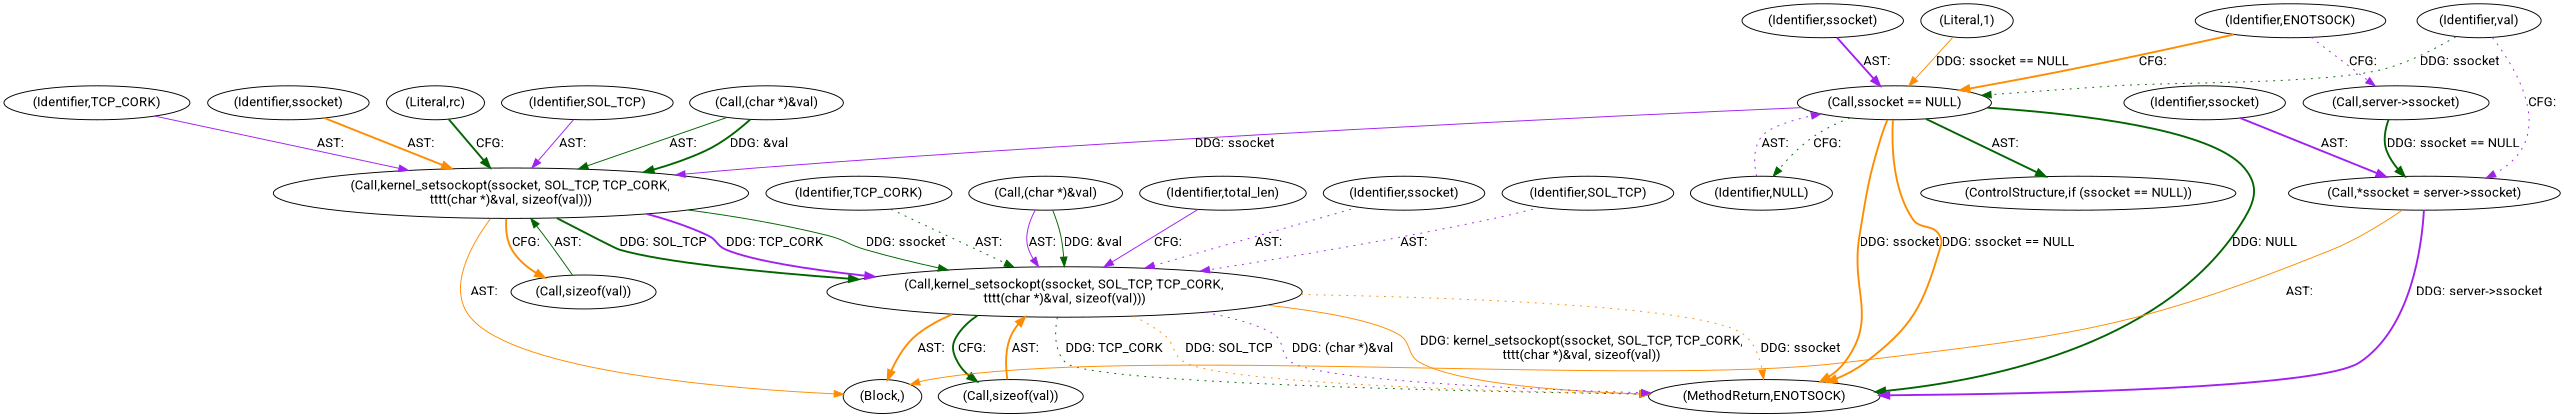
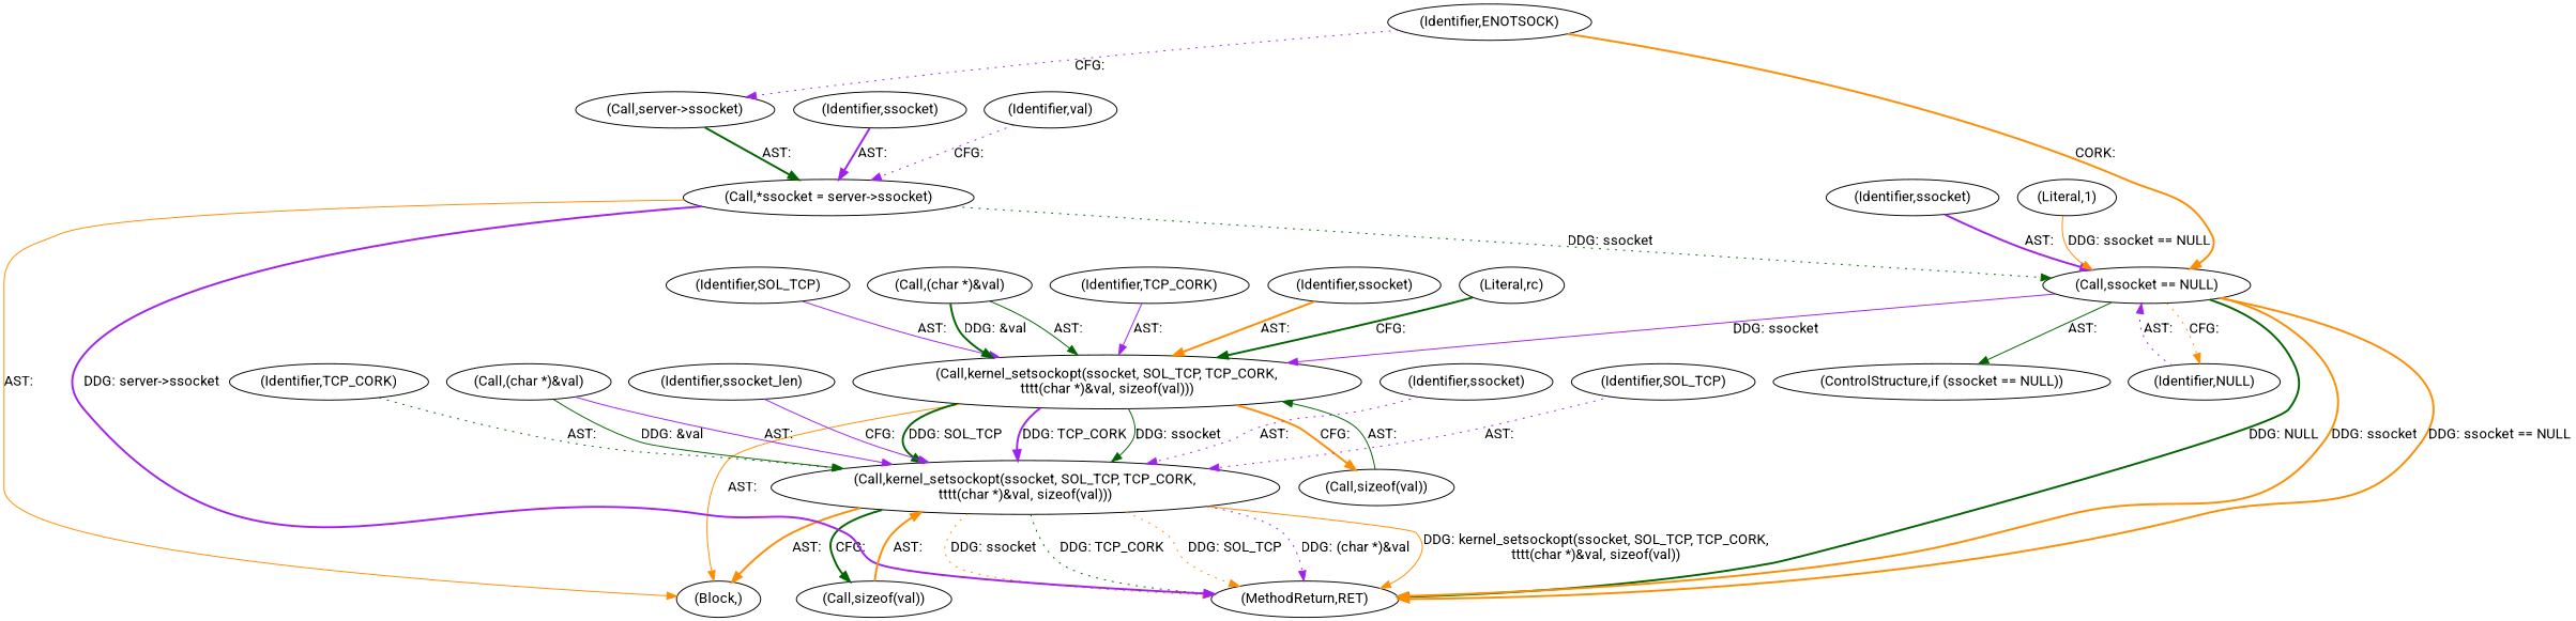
  digraph {
    fontname=Roboto
    node [fontname=Roboto]
    edge [color=purple fontname=Roboto style=bold]
    n1 [label="(Call,ssocket == NULL)"]
    n2 [label="(Call,kernel_setsockopt(ssocket, SOL_TCP, TCP_CORK,\n\t\t\t\t(char *)&val, sizeof(val)))"]
-   n3 [label="(MethodReturn,ENOTSOCK)"]
+   n3 [label="(MethodReturn,RET)"]
    n4 [label="(ControlStructure,if (ssocket == NULL))"]
    n5 [label="(Identifier,NULL)"]
    n6 [label="(Block,)"]
    n7 [label="(Call,kernel_setsockopt(ssocket, SOL_TCP, TCP_CORK,\n\t\t\t\t(char *)&val, sizeof(val)))"]
    n8 [label="(Call,sizeof(val))"]
    n9 [label="(Call,*ssocket = server->ssocket)"]
    n10 [label="(Call,server->ssocket)"]
    n11 [label="(Call,sizeof(val))"]
    n12 [label="(Identifier,TCP_CORK)"]
    n13 [label="(Call,(char *)&val)"]
-   n14 [label="(Identifier,total_len)"]
+   n14 [label="(Identifier,ssocket_len)"]
    n15 [label="(Identifier,TCP_CORK)"]
    n16 [label="(Identifier,ssocket)"]
    n17 [label="(Identifier,ssocket)"]
    n18 [label="(Identifier,ssocket)"]
    n19 [label="(Identifier,ssocket)"]
    n20 [label="(Identifier,SOL_TCP)"]
    n21 [label="(Literal,1)"]
    n22 [label="(Literal,rc)"]
    n23 [label="(Identifier,ENOTSOCK)"]
    n24 [label="(Identifier,SOL_TCP)"]
    n25 [label="(Call,(char *)&val)"]
    n26 [label="(Identifier,val)"]
    n1 -> n2 [label="DDG: ssocket" style=solid]
    n1 -> n3 [color=darkgreen label="DDG: NULL"]
    n1 -> n3 [color=darkorange label="DDG: ssocket"]
    n1 -> n3 [color=darkorange label="DDG: ssocket == NULL"]
-   n1 -> n4 [color=darkgreen label="AST: "]
-   n1 -> n5 [color=darkgreen label="CFG: " style=dotted]
+   n1 -> n4 [color=darkgreen label="AST: " style=solid]
+   n1 -> n5 [color=darkorange label="CFG: " style=dotted]
    n2 -> n6 [color=darkorange label="AST: " style=solid]
    n2 -> n7 [color=darkgreen label="DDG: ssocket" style=solid]
    n2 -> n7 [color=darkgreen label="DDG: SOL_TCP"]
    n2 -> n7 [label="DDG: TCP_CORK"]
    n2 -> n8 [color=darkorange label="CFG: "]
    n5 -> n1 [label="AST: " style=dotted]
    n7 -> n3 [color=darkorange label="DDG: kernel_setsockopt(ssocket, SOL_TCP, TCP_CORK,\n\t\t\t\t(char *)&val, sizeof(val))" style=solid]
    n7 -> n3 [color=darkorange label="DDG: ssocket" style=dotted]
    n7 -> n3 [color=darkgreen label="DDG: TCP_CORK" style=dotted]
    n7 -> n3 [color=darkorange label="DDG: SOL_TCP" style=dotted]
    n7 -> n3 [label="DDG: (char *)&val" style=dotted]
    n7 -> n6 [color=darkorange label="AST: "]
    n7 -> n11 [color=darkgreen label="CFG: "]
    n8 -> n2 [color=darkgreen label="AST: " style=solid]
-   n26 -> n1 [color=darkgreen label="DDG: ssocket" style=dotted]
+   n9 -> n1 [color=darkgreen label="DDG: ssocket" style=dotted]
    n9 -> n3 [label="DDG: server->ssocket"]
    n9 -> n6 [color=darkorange label="AST: " style=solid]
-   n10 -> n9 [color=darkgreen label="DDG: ssocket == NULL"]
+   n10 -> n9 [color=darkgreen label="AST: "]
    n11 -> n7 [color=darkorange label="AST: "]
    n12 -> n7 [color=darkgreen label="AST: " style=dotted]
    n13 -> n7 [label="AST: " style=solid]
    n13 -> n7 [color=darkgreen label="DDG: &val" style=solid]
    n14 -> n7 [label="CFG: " style=solid]
    n15 -> n2 [label="AST: " style=solid]
    n16 -> n1 [label="AST: "]
    n17 -> n2 [color=darkorange label="AST: "]
    n18 -> n9 [label="AST: "]
    n19 -> n7 [label="AST: " style=dotted]
    n20 -> n7 [label="AST: " style=dotted]
    n21 -> n1 [color=darkorange label="DDG: ssocket == NULL" style=solid]
    n22 -> n2 [color=darkgreen label="CFG: "]
-   n23 -> n1 [color=darkorange label="CFG: "]
+   n23 -> n1 [color=darkorange label="CORK: "]
    n23 -> n10 [label="CFG: " style=dotted]
    n24 -> n2 [label="AST: " style=solid]
    n25 -> n2 [color=darkgreen label="AST: " style=solid]
    n25 -> n2 [color=darkgreen label="DDG: &val"]
    n26 -> n9 [label="CFG: " style=dotted]
  }
